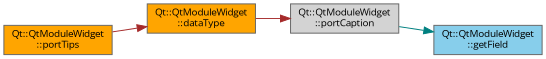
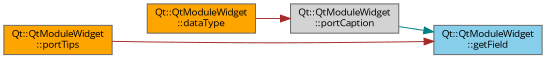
  digraph {
    fontname="Open Sans"
    rankdir=RL
    node [color=grey40 fillcolor=orange fontname="Open Sans" fontsize=10 shape=box style=filled]
    edge [color=brown dir=back fontname="Open Sans" fontsize=10 labelfontname=Helvetica labelfontsize=10 style=solid]
    n1 [color=gray40 fillcolor=skyblue fontcolor=black height=0.2 label="Qt::QtModuleWidget\l::getField" width=0.4]
    n2 [fillcolor=lightgrey height=0.2 label="Qt::QtModuleWidget\l::portCaption" width=0.4]
    n3 [height=0.2 label="Qt::QtModuleWidget\l::portTips" width=0.4]
    n4 [height=0.2 label="Qt::QtModuleWidget\l::dataType" width=0.4]
    n1 -> n2 [color=teal]
-   n4 -> n3
+   n1 -> n3
    n2 -> n4
  }
